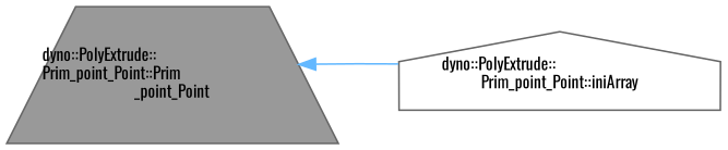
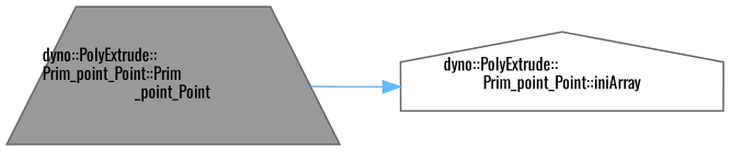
  digraph {
    rankdir=LR
    fontname=Oswald
    node [fontname=Oswald fontsize=10 style=filled]
    n1 [color=gray40 fillcolor=grey60 fontcolor=black height=0.2 label="dyno::PolyExtrude::\lPrim_point_Point::Prim\l_point_Point" shape=trapezium width=0.4]
    n2 [color=grey40 fillcolor=white height=0.2 label="dyno::PolyExtrude::\lPrim_point_Point::iniArray" shape=house width=0.4]
-   n2 -> n1 [color=steelblue1 fontname=Oswald fontsize=10 labelfontname=Helvetica labelfontsize=10 style=solid]
+   n1 -> n2 [color=steelblue1 fontname=Oswald fontsize=10 labelfontname=Helvetica labelfontsize=10 style=solid]
  }
